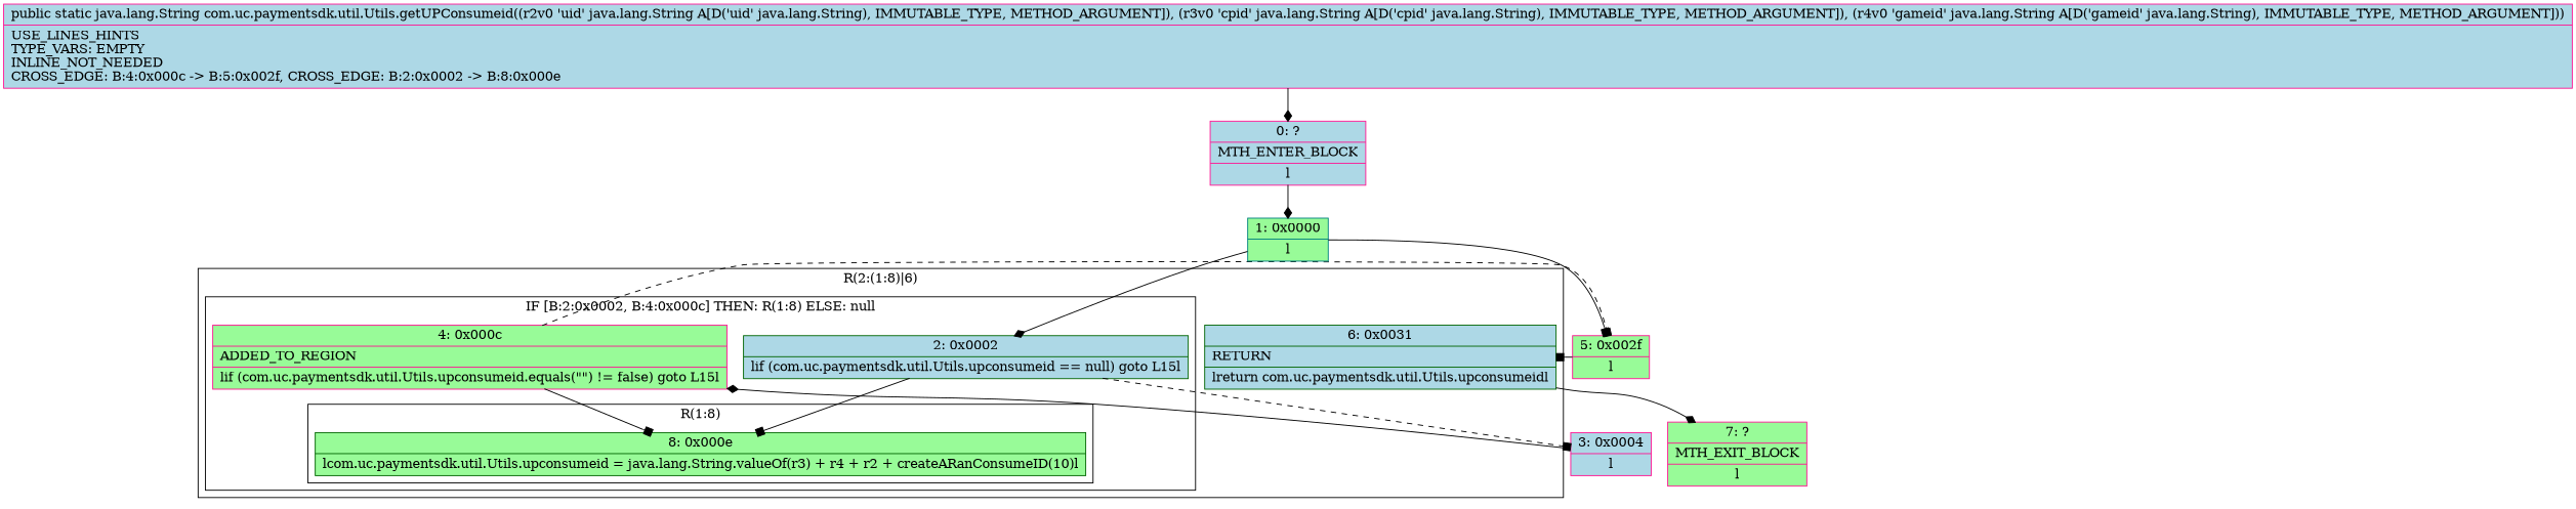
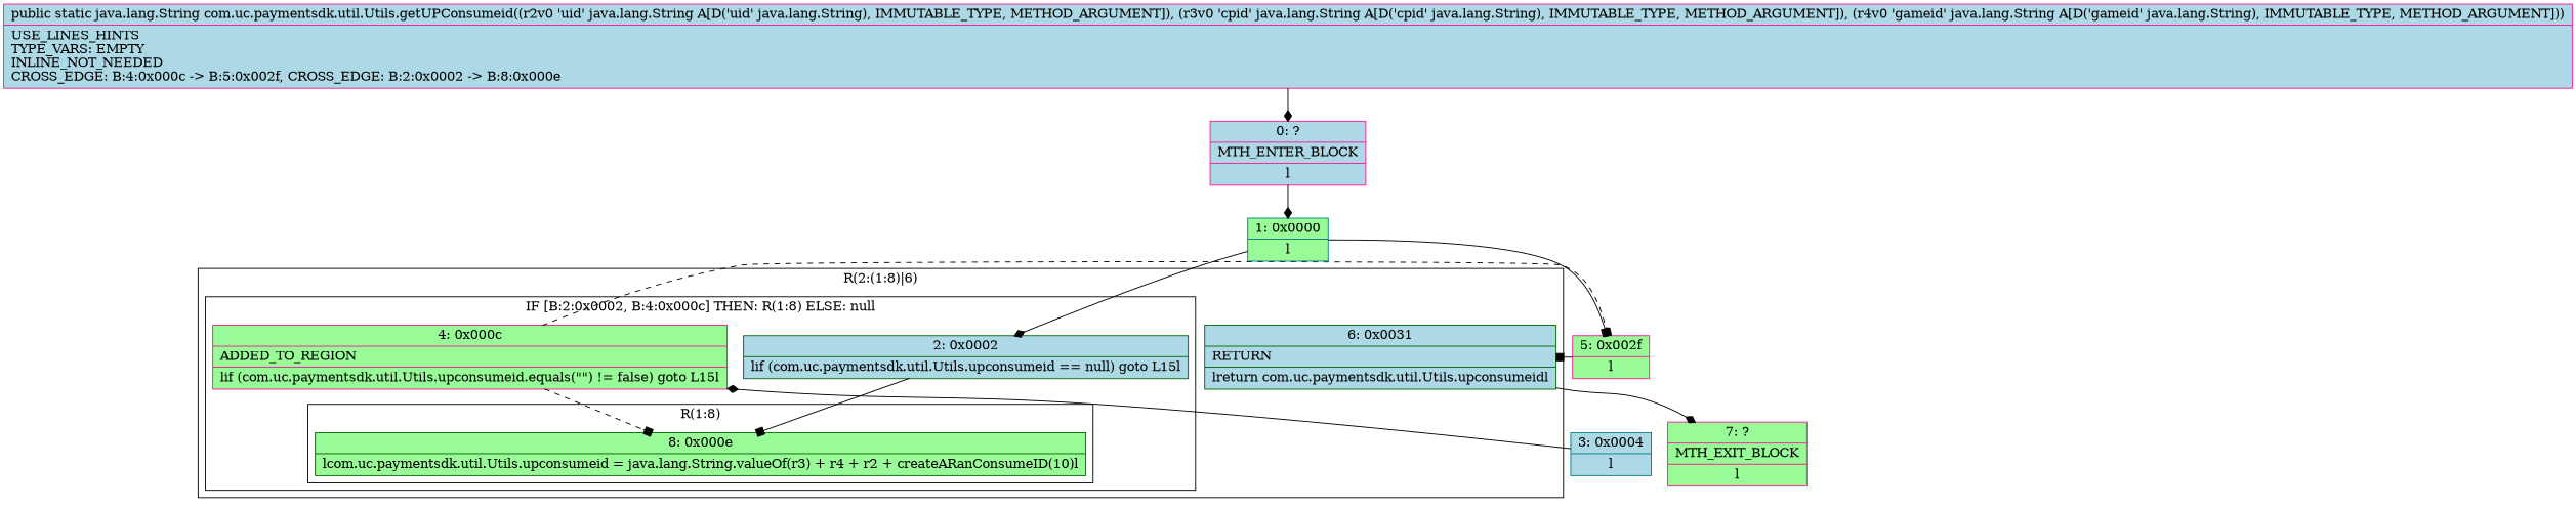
  digraph {
    node [color=deeppink fillcolor=palegreen shape=record style=filled]
    edge [arrowhead=box]
    n1 [color=darkgreen label="{8\:\ 0x000e|lcom.uc.paymentsdk.util.Utils.upconsumeid = java.lang.String.valueOf(r3) + r4 + r2 + createARanConsumeID(10)l}"]
    n2 [color=darkgreen fillcolor=lightblue label="{2\:\ 0x0002|lif (com.uc.paymentsdk.util.Utils.upconsumeid == null) goto L15l}"]
    n3 [label="{4\:\ 0x000c|ADDED_TO_REGION\l|lif (com.uc.paymentsdk.util.Utils.upconsumeid.equals(\"\") != false) goto L15l}"]
    n4 [color=darkgreen fillcolor=lightblue label="{6\:\ 0x0031|RETURN\l|lreturn com.uc.paymentsdk.util.Utils.upconsumeidl}"]
-   n5 [fillcolor=lightblue label="{3\:\ 0x0004|l}"]
+   n5 [color=teal fillcolor=lightblue label="{3\:\ 0x0004|l}"]
    n6 [label="{5\:\ 0x002f|l}"]
    n7 [label="{7\:\ ?|MTH_EXIT_BLOCK\l|l}"]
    n8 [fillcolor=lightblue label="{0\:\ ?|MTH_ENTER_BLOCK\l|l}"]
    n9 [color=teal label="{1\:\ 0x0000|l}"]
    n10 [fillcolor=lightblue label="{public static java.lang.String com.uc.paymentsdk.util.Utils.getUPConsumeid((r2v0 'uid' java.lang.String A[D('uid' java.lang.String), IMMUTABLE_TYPE, METHOD_ARGUMENT]), (r3v0 'cpid' java.lang.String A[D('cpid' java.lang.String), IMMUTABLE_TYPE, METHOD_ARGUMENT]), (r4v0 'gameid' java.lang.String A[D('gameid' java.lang.String), IMMUTABLE_TYPE, METHOD_ARGUMENT]))  | USE_LINES_HINTS\lTYPE_VARS: EMPTY\lINLINE_NOT_NEEDED\lCROSS_EDGE: B:4:0x000c \-\> B:5:0x002f, CROSS_EDGE: B:2:0x0002 \-\> B:8:0x000e\l}"]
    subgraph cluster_1 {
      label="R(2:(1:8)|6)"
      n4
      subgraph cluster_2 {
        label="IF [B:2:0x0002, B:4:0x000c] THEN: R(1:8) ELSE: null"
        n2
        n3
        subgraph cluster_3 {
          label="R(1:8)"
          n1
        }
      }
    }
    n2 -> n1
-   n2 -> n5 [style=dashed]
-   n3 -> n1
+   n3 -> n1 [style=dashed]
    n3 -> n6 [style=dashed]
    n4 -> n7 [arrowhead=diamond]
    n5 -> n3 [arrowhead=diamond]
    n6 -> n4
    n8 -> n9 [arrowhead=diamond]
    n9 -> n2 [arrowhead=diamond]
    n9 -> n6
    n10 -> n8 [arrowhead=diamond]
  }
